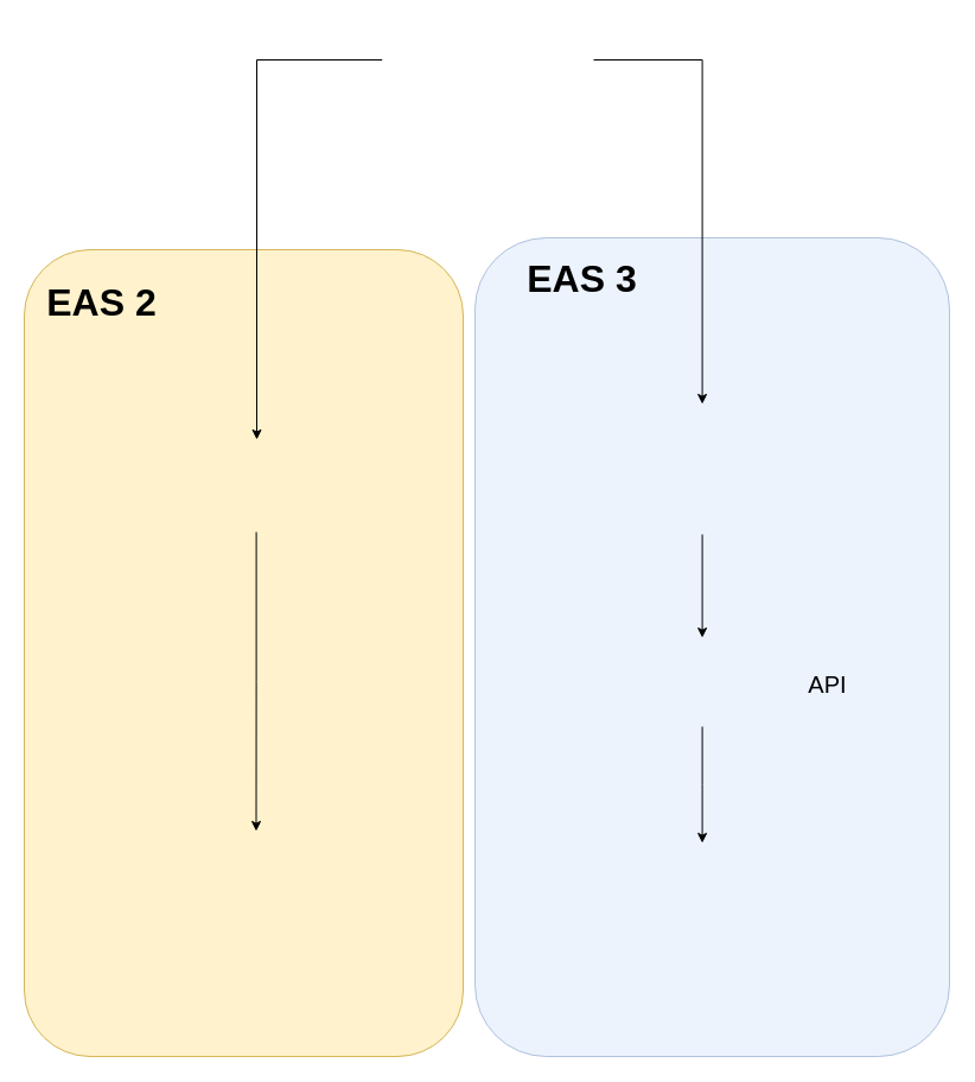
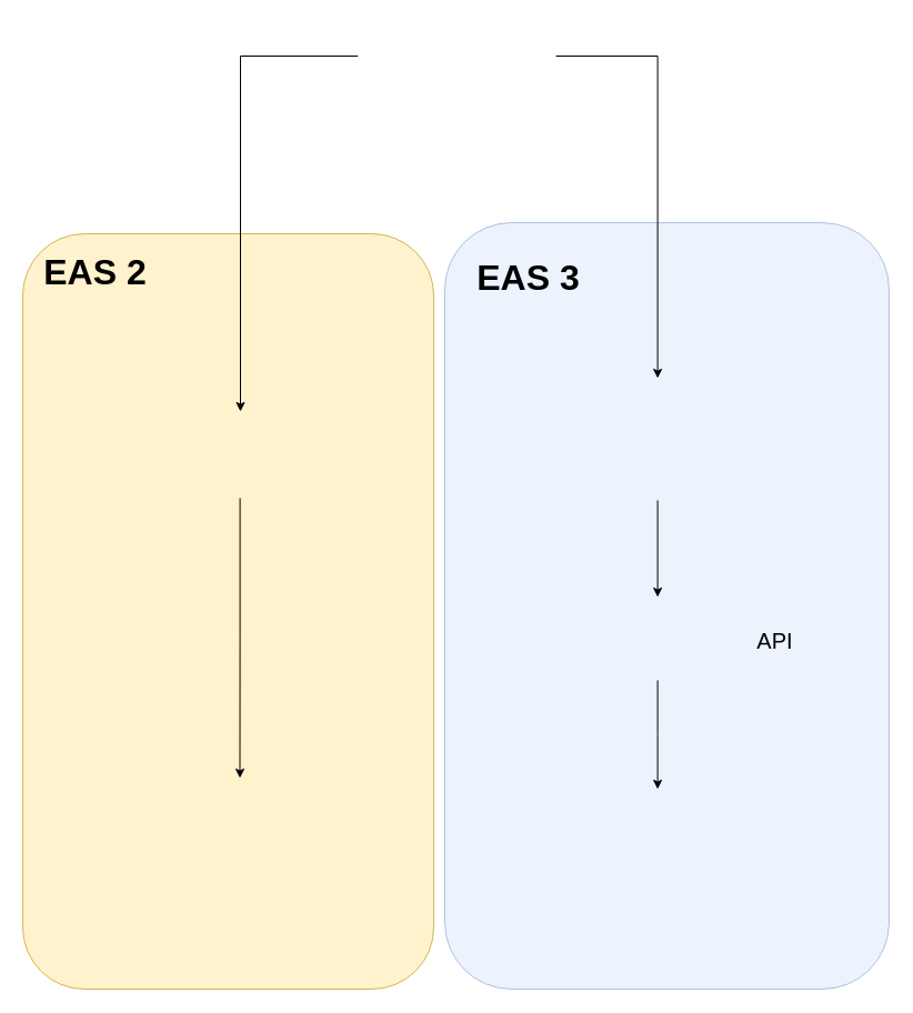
  <mxCell id="0" />
  <mxCell id="1" parent="0" />
  <mxCell id="2" value="" style="rounded=1;whiteSpace=wrap;html=1;labelBackgroundColor=none;fontSize=20;fillColor=#dae8fc;strokeColor=#6c8ebf;opacity=50;fontColor=none;noLabel=1;" parent="1" vertex="1"><mxGeometry x="400" y="200" width="400" height="690" as="geometry" /></mxCell>
  <mxCell id="3" value="" style="rounded=1;whiteSpace=wrap;html=1;labelBackgroundColor=#ffffff;fontSize=20;fillColor=#fff2cc;strokeColor=#d6b656;" parent="1" vertex="1"><mxGeometry x="20" y="210" width="370" height="680" as="geometry" /></mxCell>
  <mxCell id="4" style="edgeStyle=orthogonalEdgeStyle;rounded=0;orthogonalLoop=1;jettySize=auto;html=1;fontSize=20;fontColor=none;" parent="1" source="6" target="8" edge="1"><mxGeometry relative="1" as="geometry" /></mxCell>
  <mxCell id="5" style="edgeStyle=orthogonalEdgeStyle;rounded=0;orthogonalLoop=1;jettySize=auto;html=1;fontSize=20;fontColor=none;" parent="1" source="6" target="10" edge="1"><mxGeometry relative="1" as="geometry"><Array as="points"><mxPoint x="216" y="50" /></Array></mxGeometry></mxCell>
  <mxCell id="6" value="" style="shape=image;imageAspect=0;aspect=fixed;verticalLabelPosition=bottom;verticalAlign=top;image=https://www.nginx.com/wp-content/uploads/2018/08/NGINX-logo-rgb-large.png;" parent="1" vertex="1"><mxGeometry x="321.72" y="20" width="178.28" height="60" as="geometry" /></mxCell>
  <mxCell id="7" style="edgeStyle=orthogonalEdgeStyle;rounded=0;orthogonalLoop=1;jettySize=auto;html=1;fontSize=20;" parent="1" source="8" target="12" edge="1"><mxGeometry relative="1" as="geometry"><mxPoint x="591.6" y="530" as="sourcePoint" /></mxGeometry></mxCell>
  <mxCell id="8" value="" style="shape=image;imageAspect=0;aspect=fixed;verticalLabelPosition=bottom;verticalAlign=top;image=https://upload.wikimedia.org/wikipedia/commons/thumb/8/8e/Nextjs-logo.svg/1280px-Nextjs-logo.svg.png;" parent="1" vertex="1"><mxGeometry x="500.05" y="340" width="183" height="110" as="geometry" /></mxCell>
  <mxCell id="9" style="edgeStyle=orthogonalEdgeStyle;rounded=0;orthogonalLoop=1;jettySize=auto;html=1;fontSize=20;" parent="1" source="10" target="19" edge="1"><mxGeometry relative="1" as="geometry" /></mxCell>
  <mxCell id="10" value="" style="shape=image;imageAspect=0;aspect=fixed;verticalLabelPosition=bottom;verticalAlign=top;image=https://live.staticflickr.com/3595/3475465970_7044242629.jpg;" parent="1" vertex="1"><mxGeometry x="130" y="370" width="171.05" height="78" as="geometry" /></mxCell>
  <mxCell id="11" style="edgeStyle=orthogonalEdgeStyle;rounded=0;orthogonalLoop=1;jettySize=auto;html=1;fontSize=20;" parent="1" source="12" target="15" edge="1"><mxGeometry relative="1" as="geometry" /></mxCell>
  <mxCell id="12" value=" API" style="shape=image;imageAspect=0;aspect=fixed;verticalLabelPosition=middle;verticalAlign=middle;image=https://live.staticflickr.com/3595/3475465970_7044242629.jpg;labelPosition=right;align=left;fontSize=20;fontStyle=0;labelBackgroundColor=none;" parent="1" vertex="1"><mxGeometry x="509.31" y="537" width="164.48" height="75" as="geometry" /></mxCell>
  <mxCell id="13" value="" style="group" parent="1" vertex="1" connectable="0"><mxGeometry x="515.95" y="710" width="151.21" height="125" as="geometry" /></mxCell>
  <mxCell id="14" value="" style="shape=image;imageAspect=0;aspect=fixed;verticalLabelPosition=bottom;verticalAlign=top;image=https://upload.wikimedia.org/wikipedia/commons/thumb/e/eb/MongoDB_Logo.png/799px-MongoDB_Logo.png;" parent="13" vertex="1"><mxGeometry y="84" width="151.21" height="41" as="geometry" /></mxCell>
  <mxCell id="15" value="" style="shape=image;imageAspect=0;aspect=fixed;verticalLabelPosition=bottom;verticalAlign=top;image=https://freesvg.org/img/db.png;" parent="13" vertex="1"><mxGeometry x="25.61" width="100" height="100" as="geometry" /></mxCell>
- <mxCell id="16" value="EAS 2" style="text;html=1;align=center;verticalAlign=middle;resizable=0;points=[];autosize=1;fontSize=32;fontColor=none;fontStyle=1" parent="1" vertex="1"><mxGeometry x="30" y="235" width="110" height="40" as="geometry" /></mxCell>
- <mxCell id="17" value="EAS 3" style="text;html=1;align=center;verticalAlign=middle;resizable=0;points=[];autosize=1;fontSize=32;fontColor=none;fontStyle=1" parent="1" vertex="1"><mxGeometry x="435" y="215" width="110" height="40" as="geometry" /></mxCell>
+ <mxCell id="16" value="EAS 2" style="text;html=1;align=center;verticalAlign=middle;resizable=0;points=[];autosize=1;fontSize=32;fontColor=none;fontStyle=1" parent="1" vertex="1"><mxGeometry x="30" y="225" width="110" height="40" as="geometry" /></mxCell>
+ <mxCell id="17" value="EAS 3" style="text;html=1;align=center;verticalAlign=middle;resizable=0;points=[];autosize=1;fontSize=32;fontColor=none;fontStyle=1" parent="1" vertex="1"><mxGeometry x="420" y="230" width="110" height="40" as="geometry" /></mxCell>
  <mxCell id="18" value="" style="group" parent="1" vertex="1" connectable="0"><mxGeometry x="118.03" y="700" width="195.0" height="130" as="geometry" /></mxCell>
  <mxCell id="19" value="" style="shape=image;imageAspect=0;aspect=fixed;verticalLabelPosition=bottom;verticalAlign=top;image=https://freesvg.org/img/db.png;" parent="18" vertex="1"><mxGeometry x="47.5" width="100" height="100" as="geometry" /></mxCell>
  <mxCell id="20" value="" style="shape=image;imageAspect=0;aspect=fixed;verticalLabelPosition=bottom;verticalAlign=top;labelBackgroundColor=none;fontSize=32;fontColor=none;image=https://logos-download.com/wp-content/uploads/2016/10/PostgreSQL_logo_Postgre_SQL.png;" parent="18" vertex="1"><mxGeometry y="100" width="195" height="30" as="geometry" /></mxCell>
